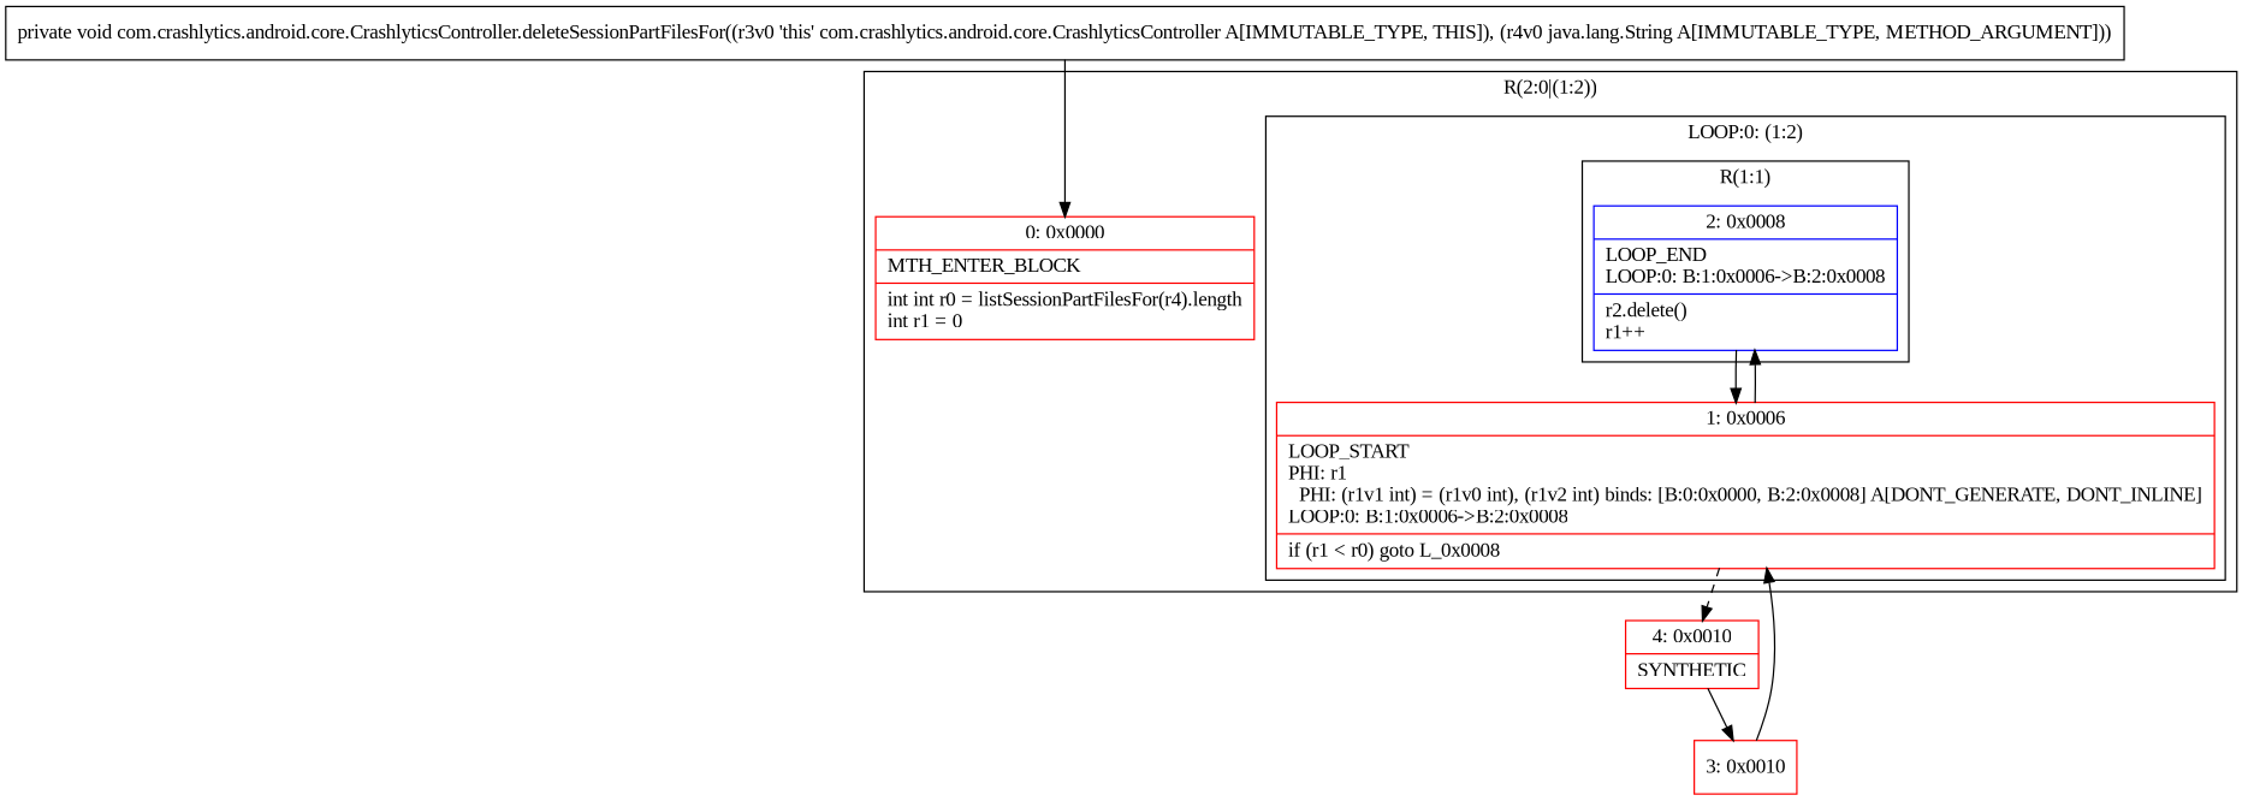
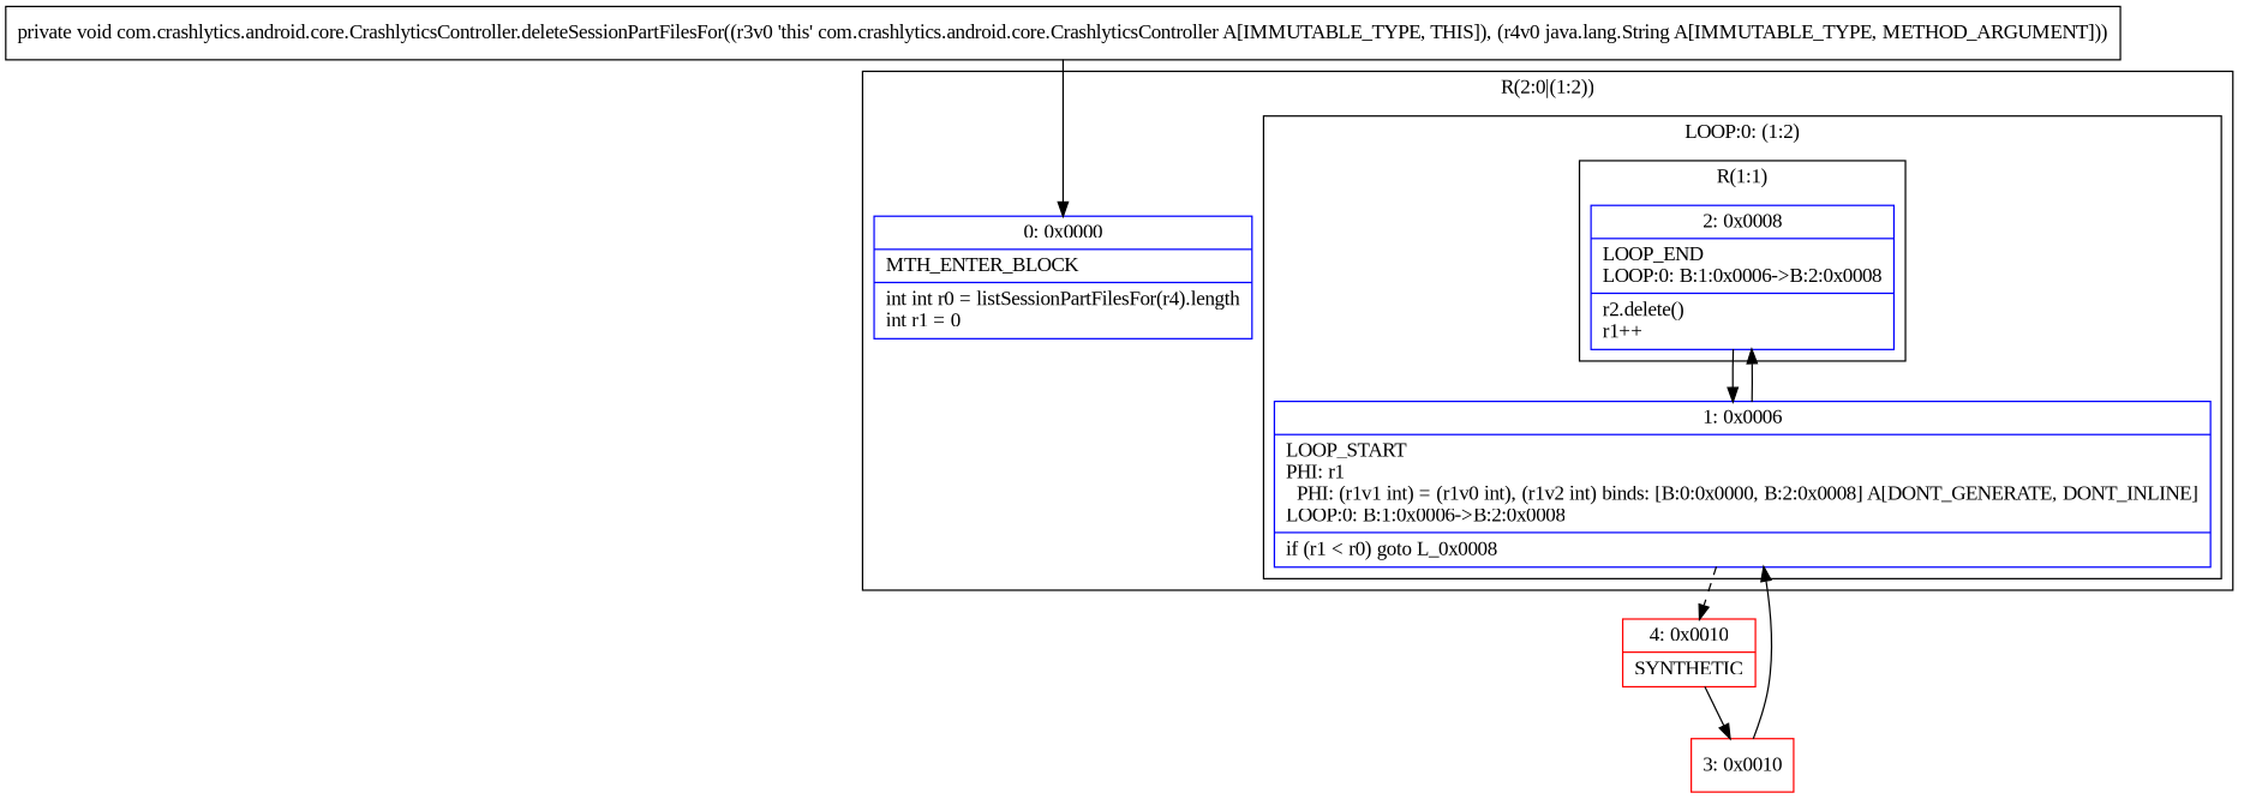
  digraph {
    fontname="Liberation Serif"
    node [color=blue fontname="Liberation Serif" shape=record]
    edge [fontname="Liberation Serif"]
    n1 [label="{2\:\ 0x0008|LOOP_END\lLOOP:0: B:1:0x0006\-\>B:2:0x0008\l|r2.delete()\lr1++\l}"]
-   n2 [color=red label="{1\:\ 0x0006|LOOP_START\lPHI: r1 \l  PHI: (r1v1 int) = (r1v0 int), (r1v2 int) binds: [B:0:0x0000, B:2:0x0008] A[DONT_GENERATE, DONT_INLINE]\lLOOP:0: B:1:0x0006\-\>B:2:0x0008\l|if (r1 \< r0) goto L_0x0008\l}"]
-   n3 [color=red label="{0\:\ 0x0000|MTH_ENTER_BLOCK\l|int int r0 = listSessionPartFilesFor(r4).length\lint r1 = 0\l}"]
+   n2 [label="{1\:\ 0x0006|LOOP_START\lPHI: r1 \l  PHI: (r1v1 int) = (r1v0 int), (r1v2 int) binds: [B:0:0x0000, B:2:0x0008] A[DONT_GENERATE, DONT_INLINE]\lLOOP:0: B:1:0x0006\-\>B:2:0x0008\l|if (r1 \< r0) goto L_0x0008\l}"]
+   n3 [label="{0\:\ 0x0000|MTH_ENTER_BLOCK\l|int int r0 = listSessionPartFilesFor(r4).length\lint r1 = 0\l}"]
    n4 [color=red label="{4\:\ 0x0010|SYNTHETIC\l}"]
    n5 [color=red label="{3\:\ 0x0010}"]
    n6 [label="{private void com.crashlytics.android.core.CrashlyticsController.deleteSessionPartFilesFor((r3v0 'this' com.crashlytics.android.core.CrashlyticsController A[IMMUTABLE_TYPE, THIS]), (r4v0 java.lang.String A[IMMUTABLE_TYPE, METHOD_ARGUMENT])) }" color=""]
    subgraph cluster_1 {
      label="R(2:0|(1:2))"
      n3
      subgraph cluster_2 {
        label="LOOP:0: (1:2)"
        n2
        subgraph cluster_3 {
          label="R(1:1)"
          n1
        }
      }
    }
    n1 -> n2
    n2 -> n1
    n2 -> n4 [style=dashed]
    n4 -> n5
    n5 -> n2
    n6 -> n3
  }
